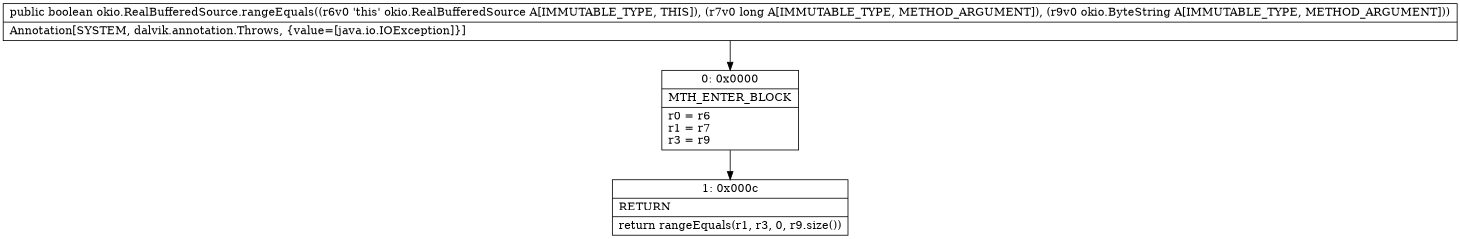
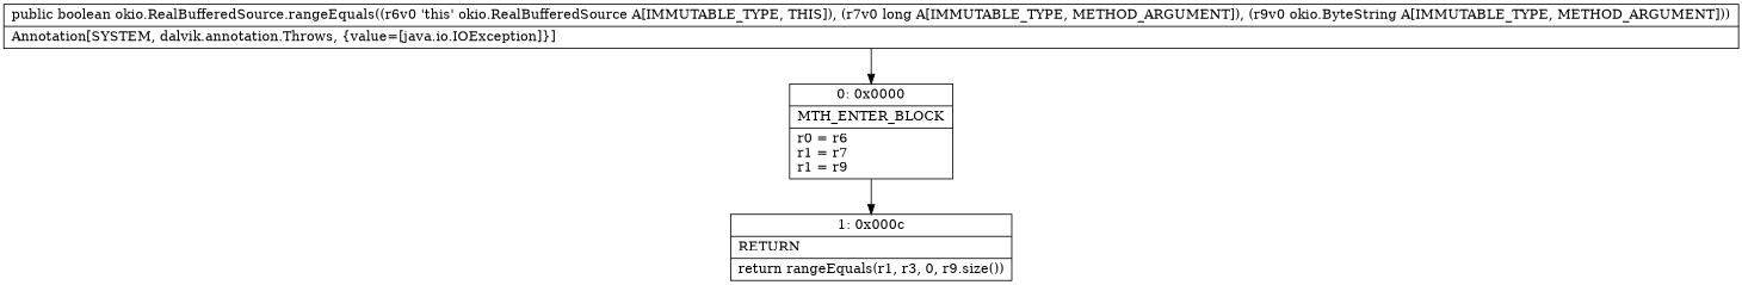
  digraph {
    node [shape=record]
-   n1 [label="{0\:\ 0x0000|MTH_ENTER_BLOCK\l|r0 = r6\lr1 = r7\lr3 = r9\l}"]
+   n1 [label="{0\:\ 0x0000|MTH_ENTER_BLOCK\l|r0 = r6\lr1 = r7\lr1 = r9\l}"]
    n2 [label="{1\:\ 0x000c|RETURN\l|return rangeEquals(r1, r3, 0, r9.size())\l}"]
    n3 [label="{public boolean okio.RealBufferedSource.rangeEquals((r6v0 'this' okio.RealBufferedSource A[IMMUTABLE_TYPE, THIS]), (r7v0 long A[IMMUTABLE_TYPE, METHOD_ARGUMENT]), (r9v0 okio.ByteString A[IMMUTABLE_TYPE, METHOD_ARGUMENT]))  | Annotation[SYSTEM, dalvik.annotation.Throws, \{value=[java.io.IOException]\}]\l}"]
    n1 -> n2
    n3 -> n1
  }
